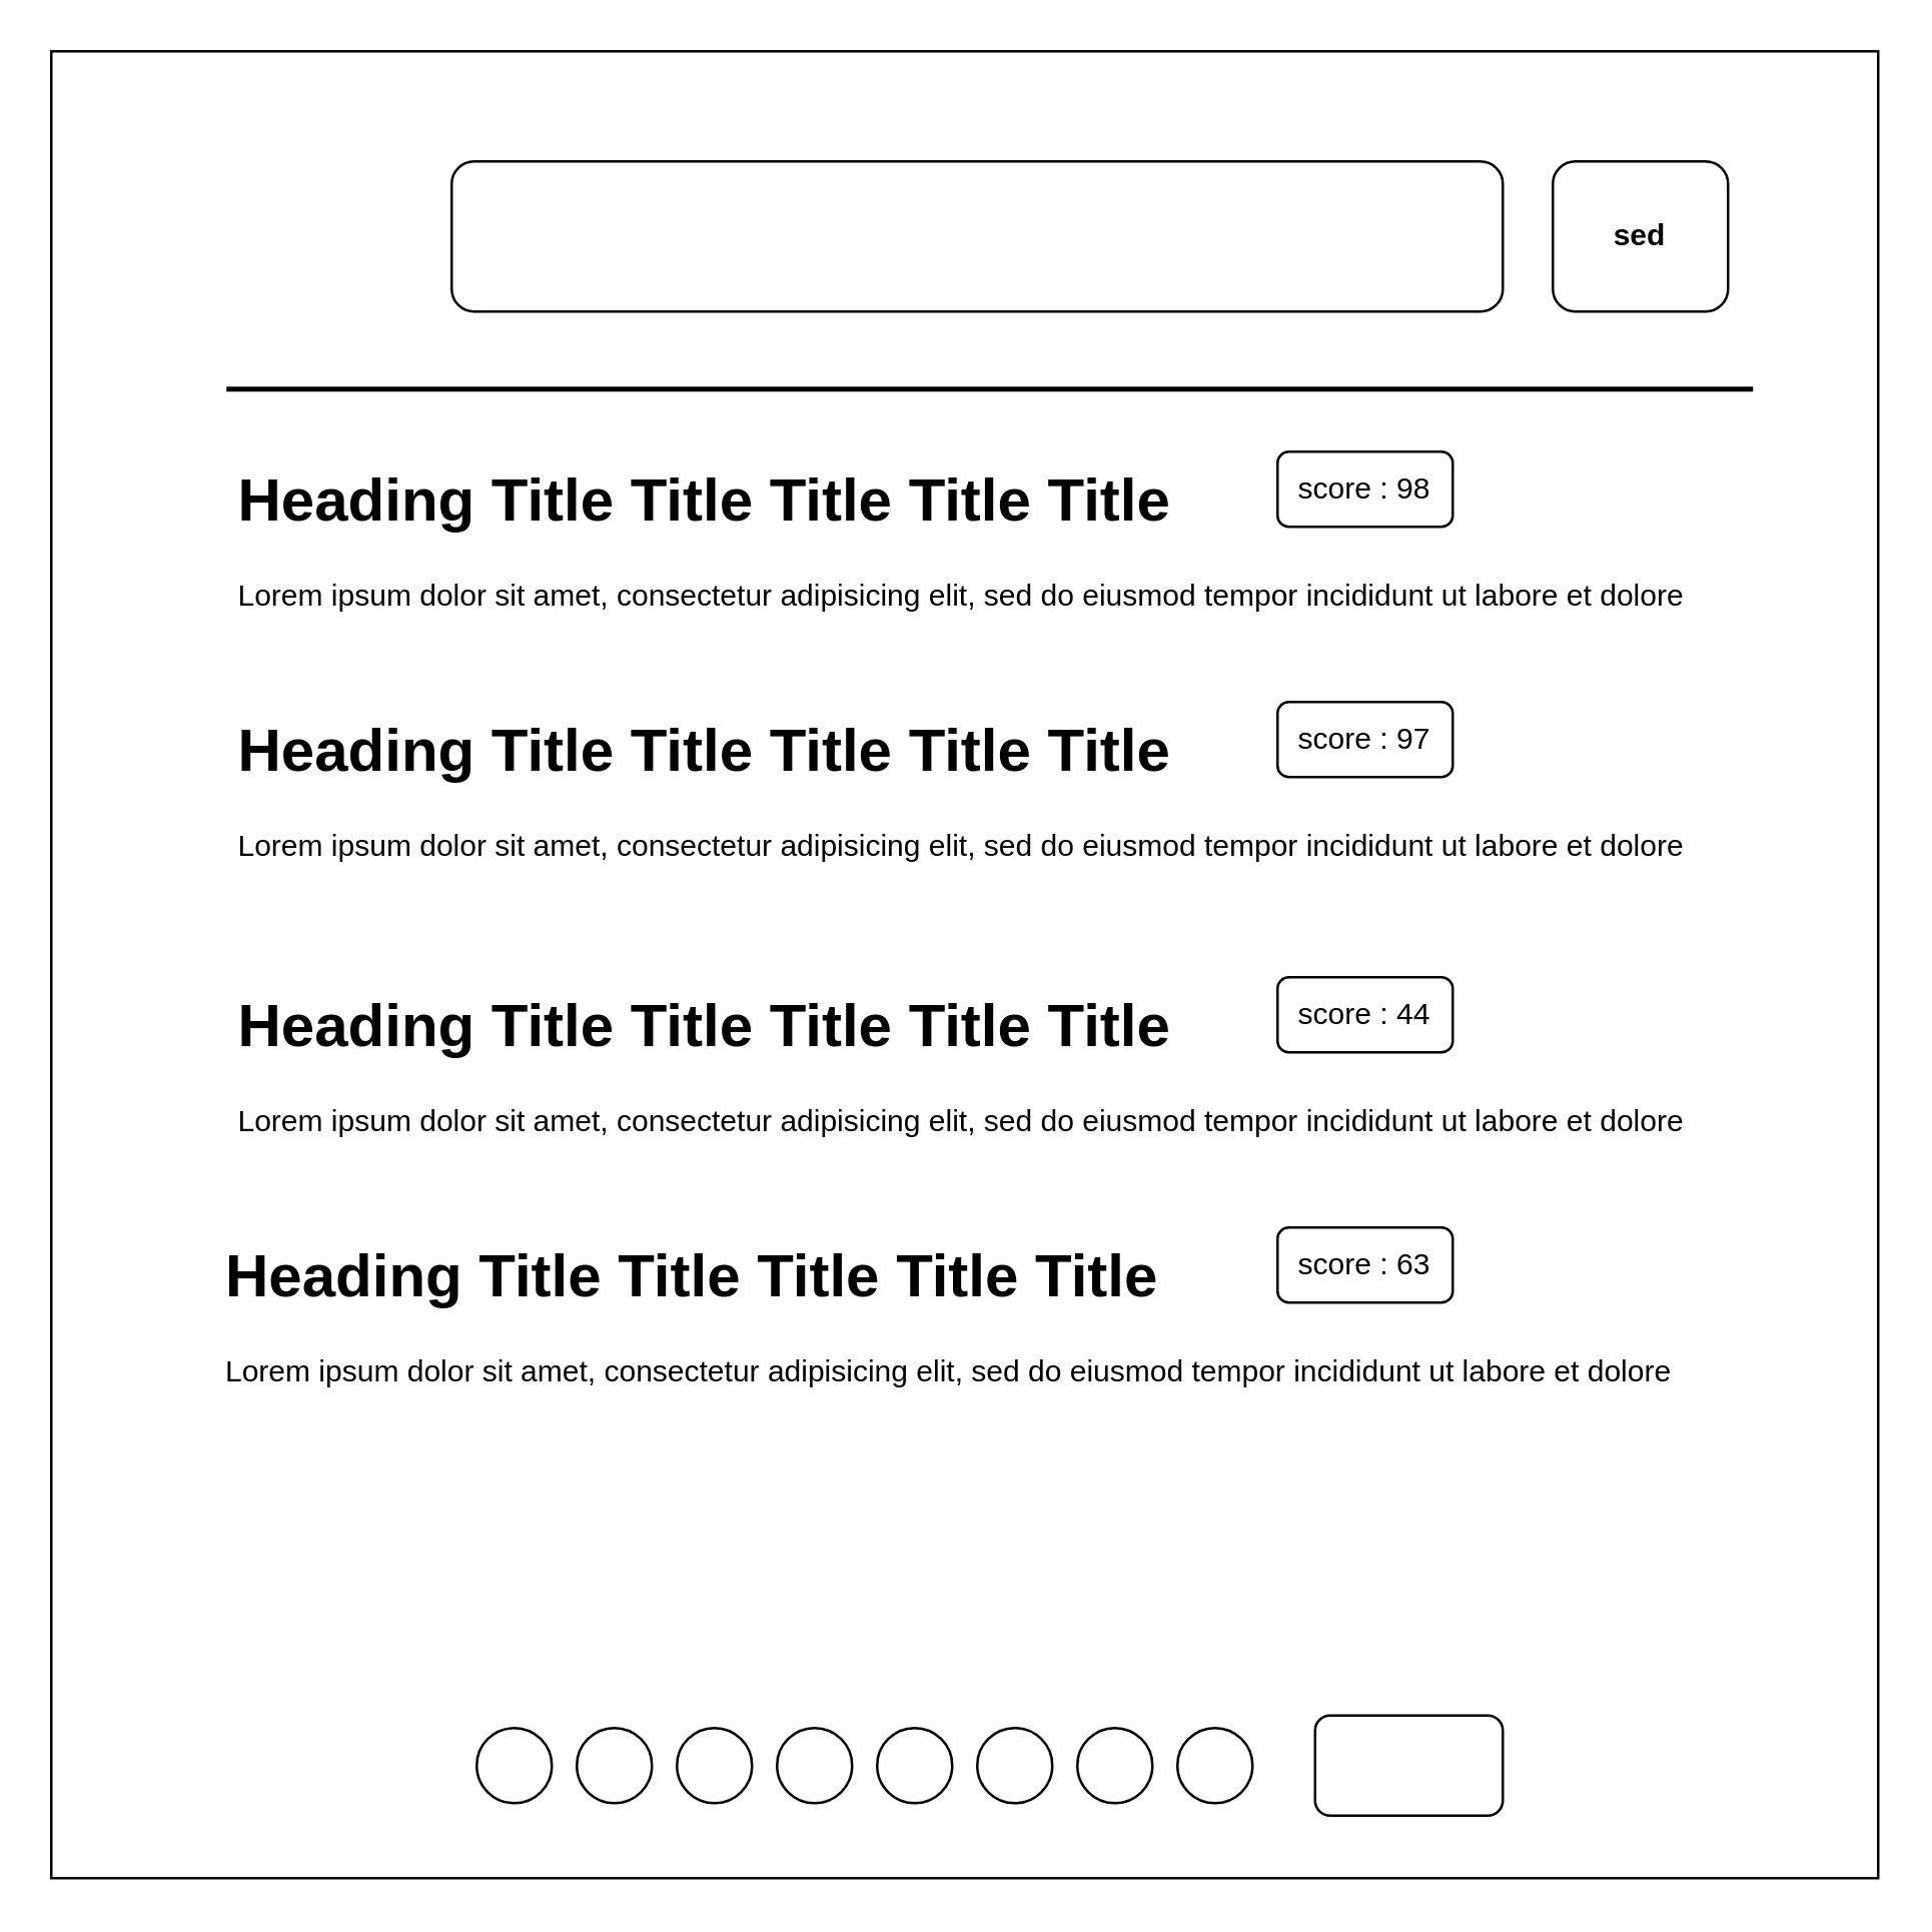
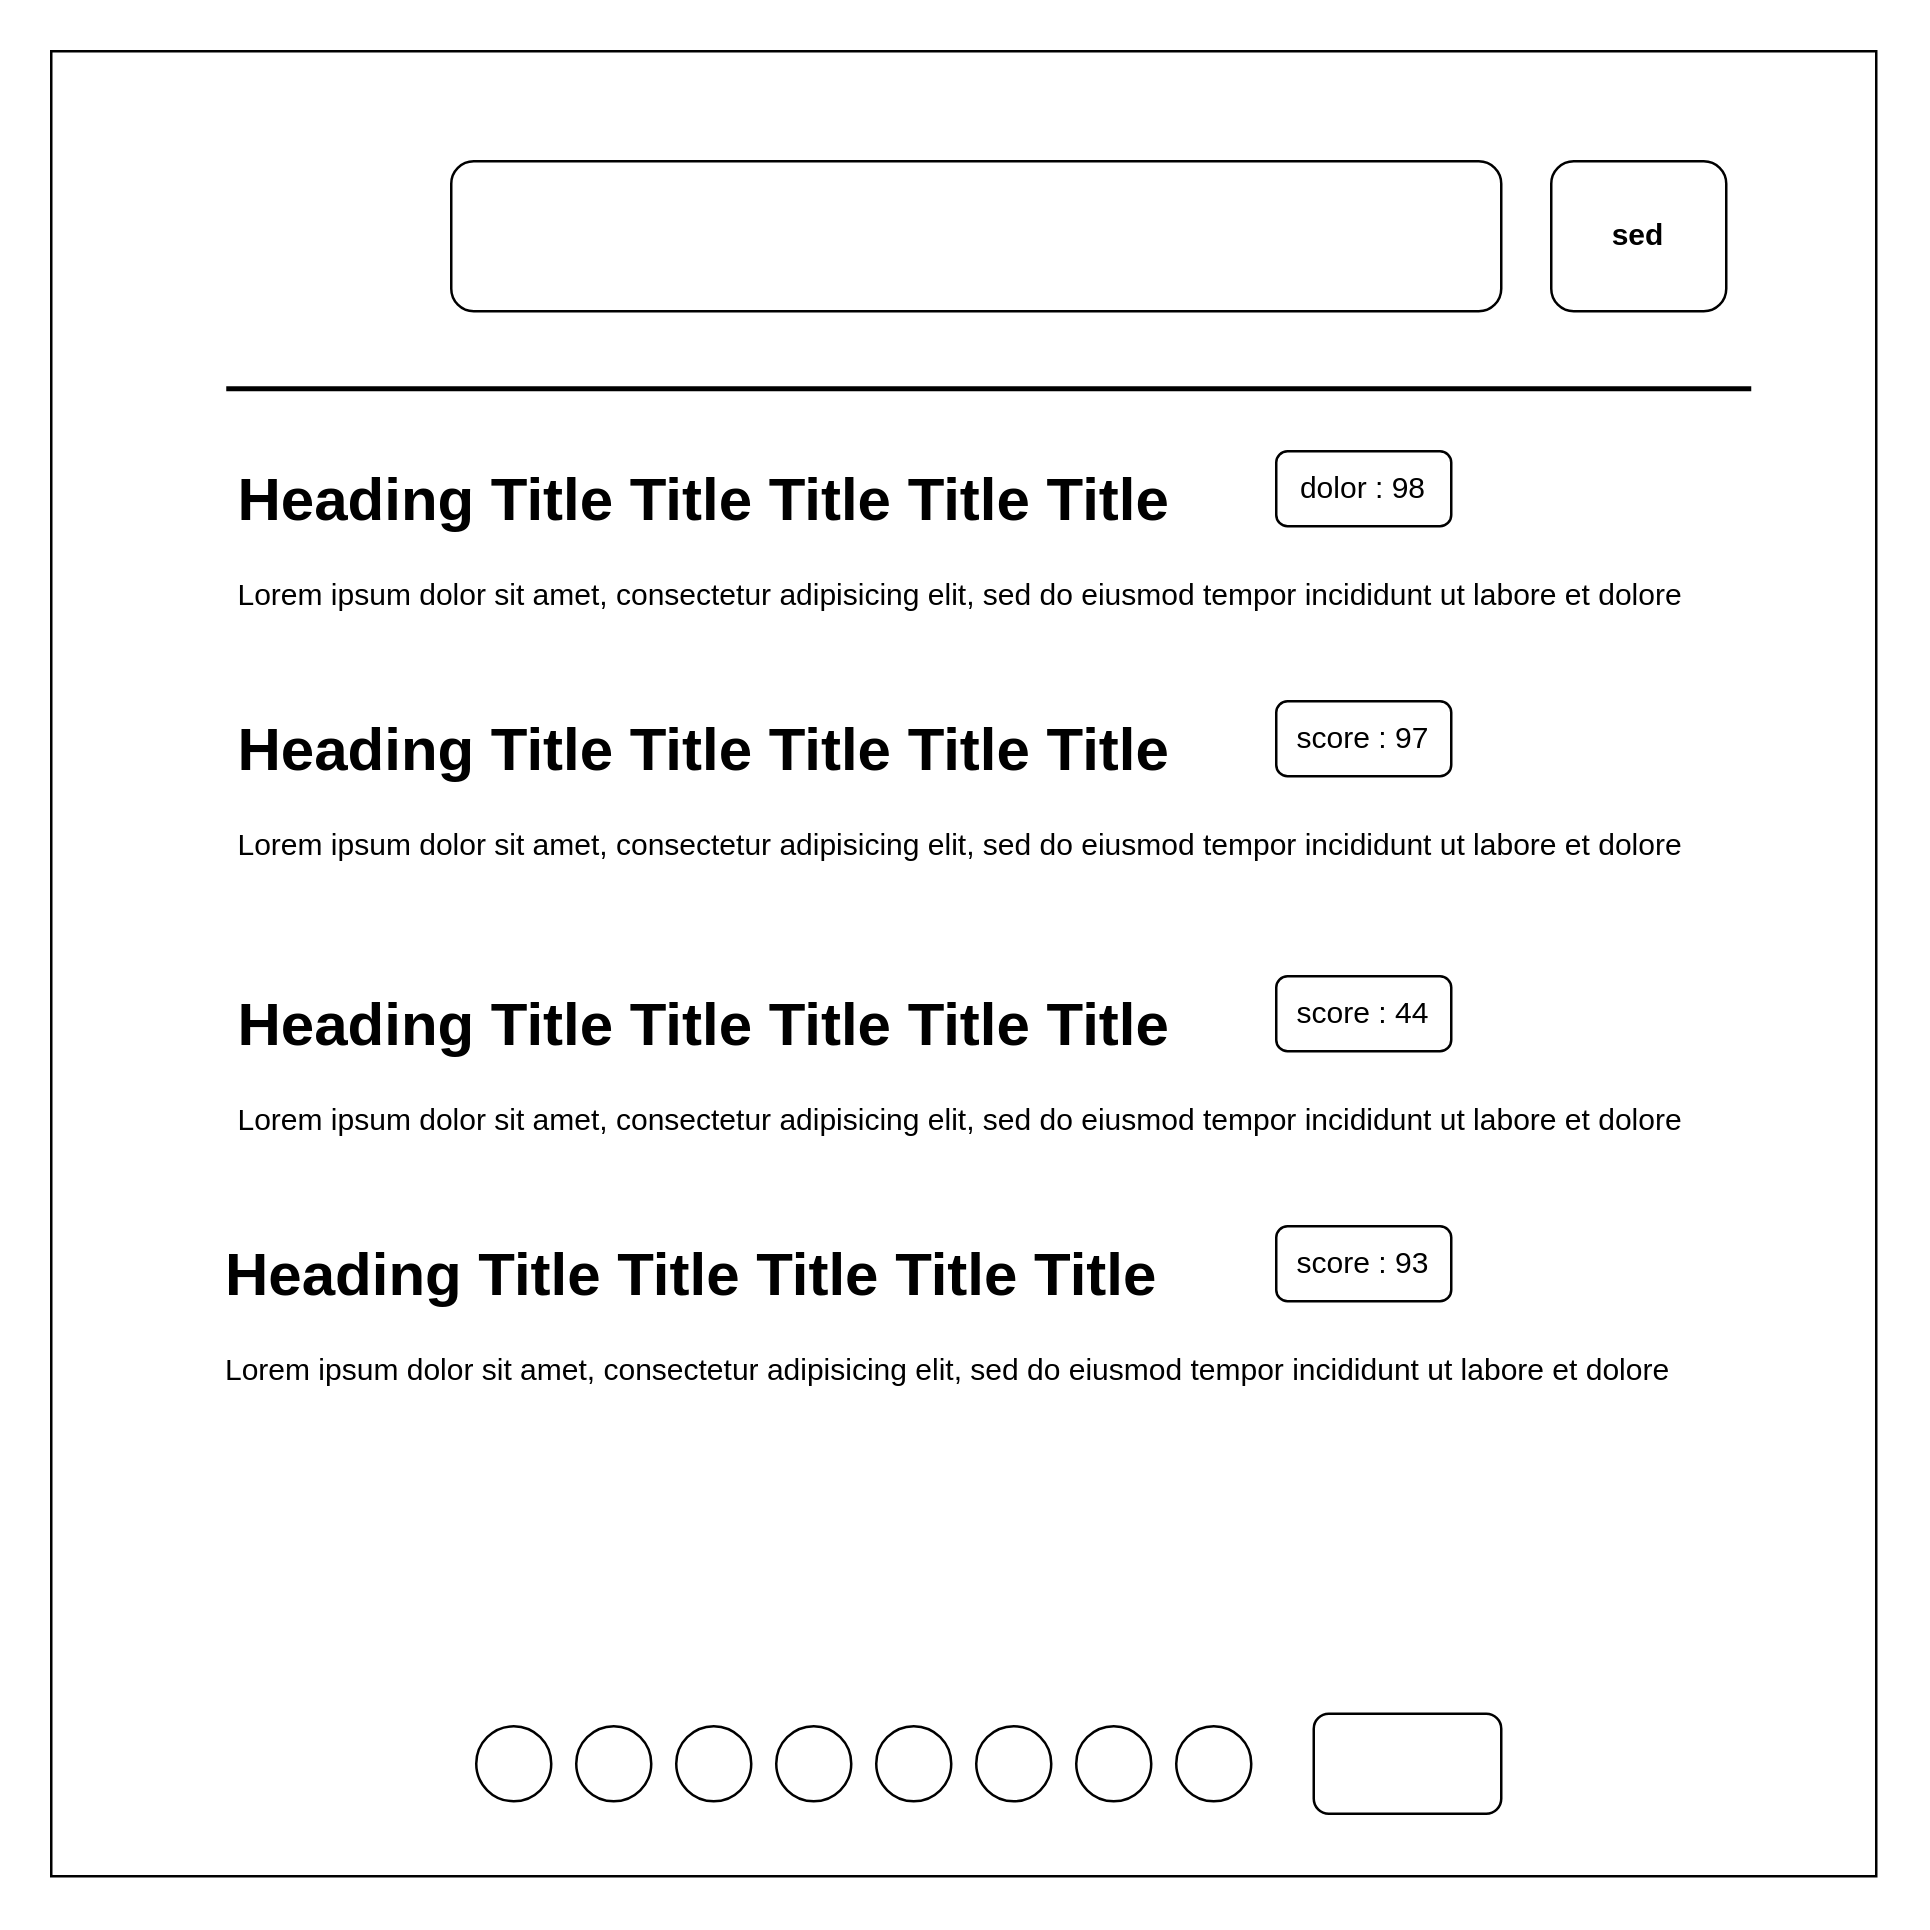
  <mxCell id="0" />
  <mxCell id="1" parent="0" />
  <mxCell id="2" value="" style="whiteSpace=wrap;html=1;aspect=fixed;" vertex="1" parent="1"><mxGeometry x="20" y="20" width="730" height="730" as="geometry" /></mxCell>
  <mxCell id="3" value="" style="rounded=1;whiteSpace=wrap;html=1;" vertex="1" parent="1"><mxGeometry x="180" y="64" width="420" height="60" as="geometry" /></mxCell>
  <mxCell id="4" value="" style="rounded=1;whiteSpace=wrap;html=1;" vertex="1" parent="1"><mxGeometry x="620" y="64" width="70" height="60" as="geometry" /></mxCell>
  <mxCell id="5" value="&lt;b&gt;sed&lt;/b&gt;" style="text;html=1;strokeColor=none;fillColor=none;align=center;verticalAlign=middle;whiteSpace=wrap;rounded=0;" vertex="1" parent="1"><mxGeometry x="635" y="84" width="40" height="20" as="geometry" /></mxCell>
  <mxCell id="6" value="" style="shape=image;html=1;verticalAlign=top;verticalLabelPosition=bottom;labelBackgroundColor=#ffffff;imageAspect=0;aspect=fixed;image=https://cdn2.iconfinder.com/data/icons/new-year-resolutions/64/resolutions-14-128.png" vertex="1" parent="1"><mxGeometry x="60" y="54" width="80" height="80" as="geometry" /></mxCell>
  <mxCell id="7" value="" style="line;strokeWidth=2;html=1;" vertex="1" parent="1"><mxGeometry x="90" y="150" width="610" height="10" as="geometry" /></mxCell>
  <mxCell id="8" value="&lt;h1&gt;Heading Title Title Title Title Title&lt;/h1&gt;&lt;p&gt;Lorem ipsum dolor sit amet, consectetur adipisicing elit, sed do eiusmod tempor incididunt ut labore et dolore&lt;/p&gt;" style="text;html=1;strokeColor=none;fillColor=none;spacing=5;spacingTop=-20;whiteSpace=wrap;overflow=hidden;rounded=0;" vertex="1" parent="1"><mxGeometry x="90" y="180" width="590" height="80" as="geometry" /></mxCell>
  <mxCell id="9" value="&lt;h1&gt;Heading Title Title Title Title Title&lt;/h1&gt;&lt;p&gt;Lorem ipsum dolor sit amet, consectetur adipisicing elit, sed do eiusmod tempor incididunt ut labore et dolore&lt;/p&gt;" style="text;html=1;strokeColor=none;fillColor=none;spacing=5;spacingTop=-20;whiteSpace=wrap;overflow=hidden;rounded=0;" vertex="1" parent="1"><mxGeometry x="90" y="280" width="590" height="80" as="geometry" /></mxCell>
  <mxCell id="10" value="&lt;h1&gt;Heading Title Title Title Title Title&lt;/h1&gt;&lt;p&gt;Lorem ipsum dolor sit amet, consectetur adipisicing elit, sed do eiusmod tempor incididunt ut labore et dolore&lt;/p&gt;" style="text;html=1;strokeColor=none;fillColor=none;spacing=5;spacingTop=-20;whiteSpace=wrap;overflow=hidden;rounded=0;" vertex="1" parent="1"><mxGeometry x="90" y="390" width="590" height="80" as="geometry" /></mxCell>
  <mxCell id="11" value="&lt;h1&gt;Heading Title Title Title Title Title&lt;/h1&gt;&lt;p&gt;Lorem ipsum dolor sit amet, consectetur adipisicing elit, sed do eiusmod tempor incididunt ut labore et dolore&lt;/p&gt;" style="text;html=1;strokeColor=none;fillColor=none;spacing=5;spacingTop=-20;whiteSpace=wrap;overflow=hidden;rounded=0;" vertex="1" parent="1"><mxGeometry x="85" y="490" width="590" height="80" as="geometry" /></mxCell>
  <mxCell id="12" value="" style="ellipse;whiteSpace=wrap;html=1;aspect=fixed;" vertex="1" parent="1"><mxGeometry x="190" y="690" width="30" height="30" as="geometry" /></mxCell>
  <mxCell id="13" value="" style="ellipse;whiteSpace=wrap;html=1;aspect=fixed;" vertex="1" parent="1"><mxGeometry x="230" y="690" width="30" height="30" as="geometry" /></mxCell>
  <mxCell id="14" value="" style="ellipse;whiteSpace=wrap;html=1;aspect=fixed;" vertex="1" parent="1"><mxGeometry x="270" y="690" width="30" height="30" as="geometry" /></mxCell>
  <mxCell id="15" value="" style="ellipse;whiteSpace=wrap;html=1;aspect=fixed;" vertex="1" parent="1"><mxGeometry x="390" y="690" width="30" height="30" as="geometry" /></mxCell>
  <mxCell id="16" value="" style="ellipse;whiteSpace=wrap;html=1;aspect=fixed;" vertex="1" parent="1"><mxGeometry x="350" y="690" width="30" height="30" as="geometry" /></mxCell>
  <mxCell id="17" value="" style="ellipse;whiteSpace=wrap;html=1;aspect=fixed;" vertex="1" parent="1"><mxGeometry x="310" y="690" width="30" height="30" as="geometry" /></mxCell>
  <mxCell id="18" value="" style="ellipse;whiteSpace=wrap;html=1;aspect=fixed;" vertex="1" parent="1"><mxGeometry x="430" y="690" width="30" height="30" as="geometry" /></mxCell>
  <mxCell id="19" value="" style="ellipse;whiteSpace=wrap;html=1;aspect=fixed;" vertex="1" parent="1"><mxGeometry x="470" y="690" width="30" height="30" as="geometry" /></mxCell>
  <mxCell id="20" value="" style="rounded=1;whiteSpace=wrap;html=1;" vertex="1" parent="1"><mxGeometry x="525" y="685" width="75" height="40" as="geometry" /></mxCell>
- <mxCell id="21" value="score : 98" style="rounded=1;whiteSpace=wrap;html=1;" vertex="1" parent="1"><mxGeometry x="510" y="180" width="70" height="30" as="geometry" /></mxCell>
+ <mxCell id="21" value="dolor : 98" style="rounded=1;whiteSpace=wrap;html=1;" vertex="1" parent="1"><mxGeometry x="510" y="180" width="70" height="30" as="geometry" /></mxCell>
  <mxCell id="22" value="score : 97" style="rounded=1;whiteSpace=wrap;html=1;" vertex="1" parent="1"><mxGeometry x="510" y="280" width="70" height="30" as="geometry" /></mxCell>
  <mxCell id="23" value="score : 44" style="rounded=1;whiteSpace=wrap;html=1;" vertex="1" parent="1"><mxGeometry x="510" y="390" width="70" height="30" as="geometry" /></mxCell>
- <mxCell id="24" value="score : 63" style="rounded=1;whiteSpace=wrap;html=1;" vertex="1" parent="1"><mxGeometry x="510" y="490" width="70" height="30" as="geometry" /></mxCell>
+ <mxCell id="24" value="score : 93" style="rounded=1;whiteSpace=wrap;html=1;" vertex="1" parent="1"><mxGeometry x="510" y="490" width="70" height="30" as="geometry" /></mxCell>
